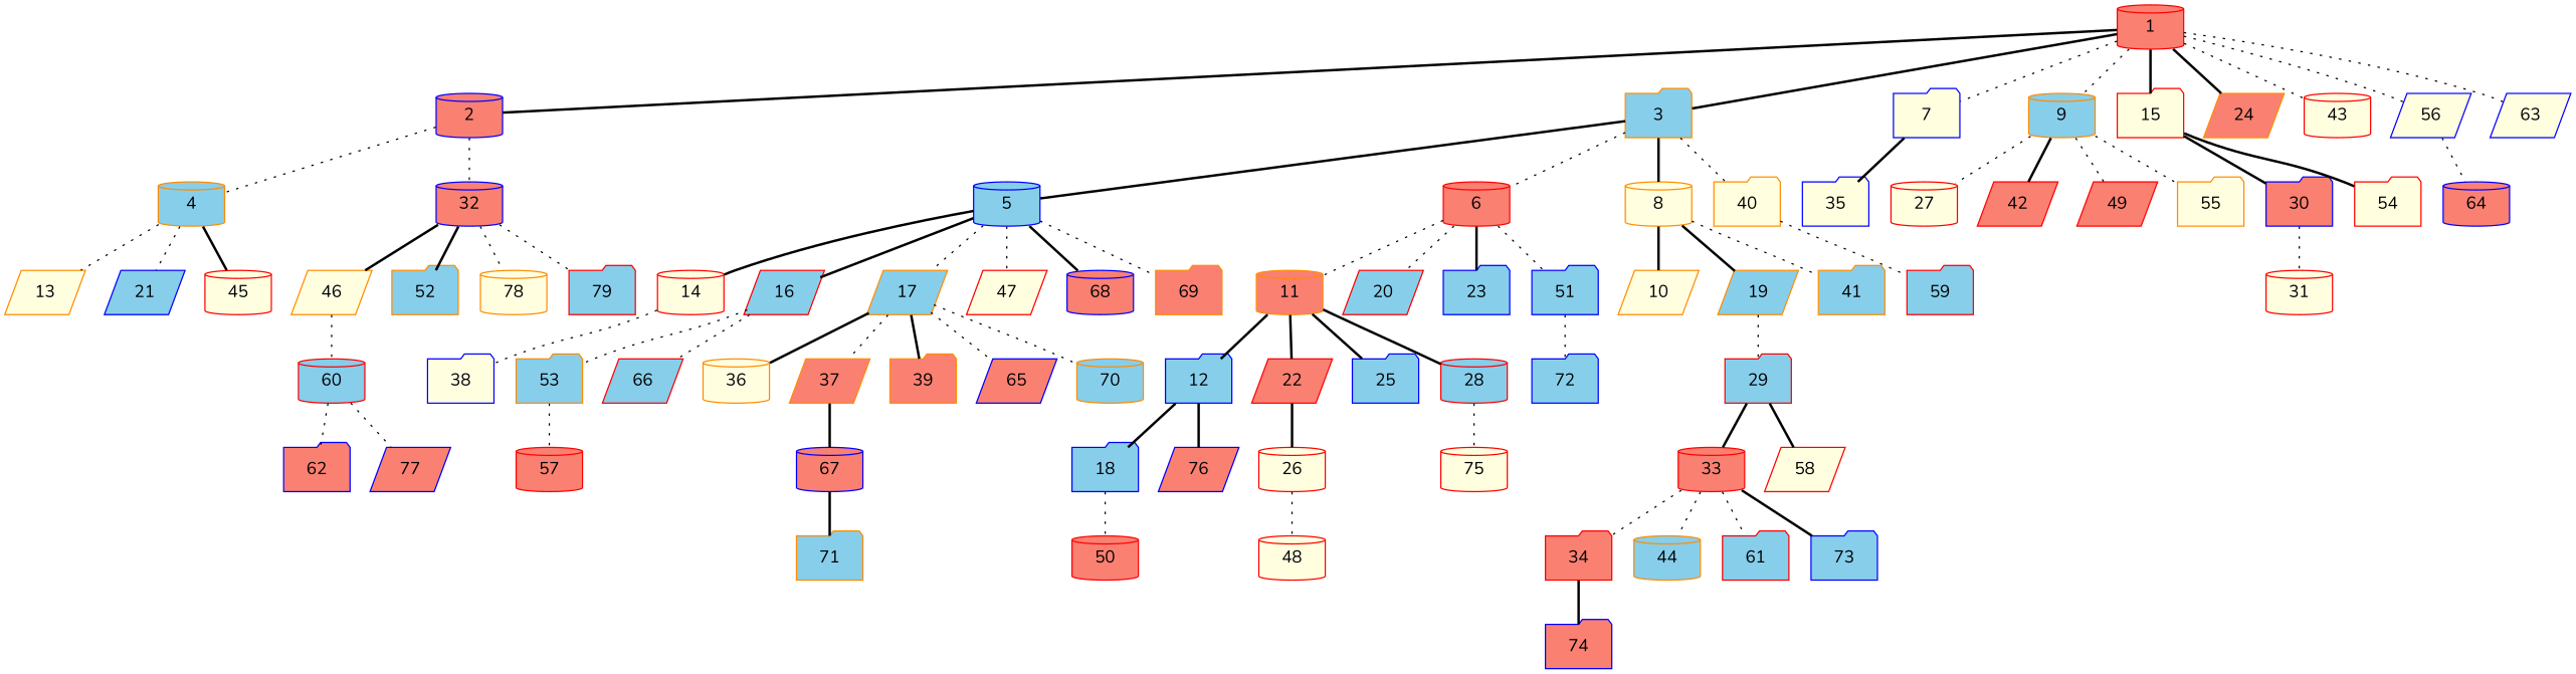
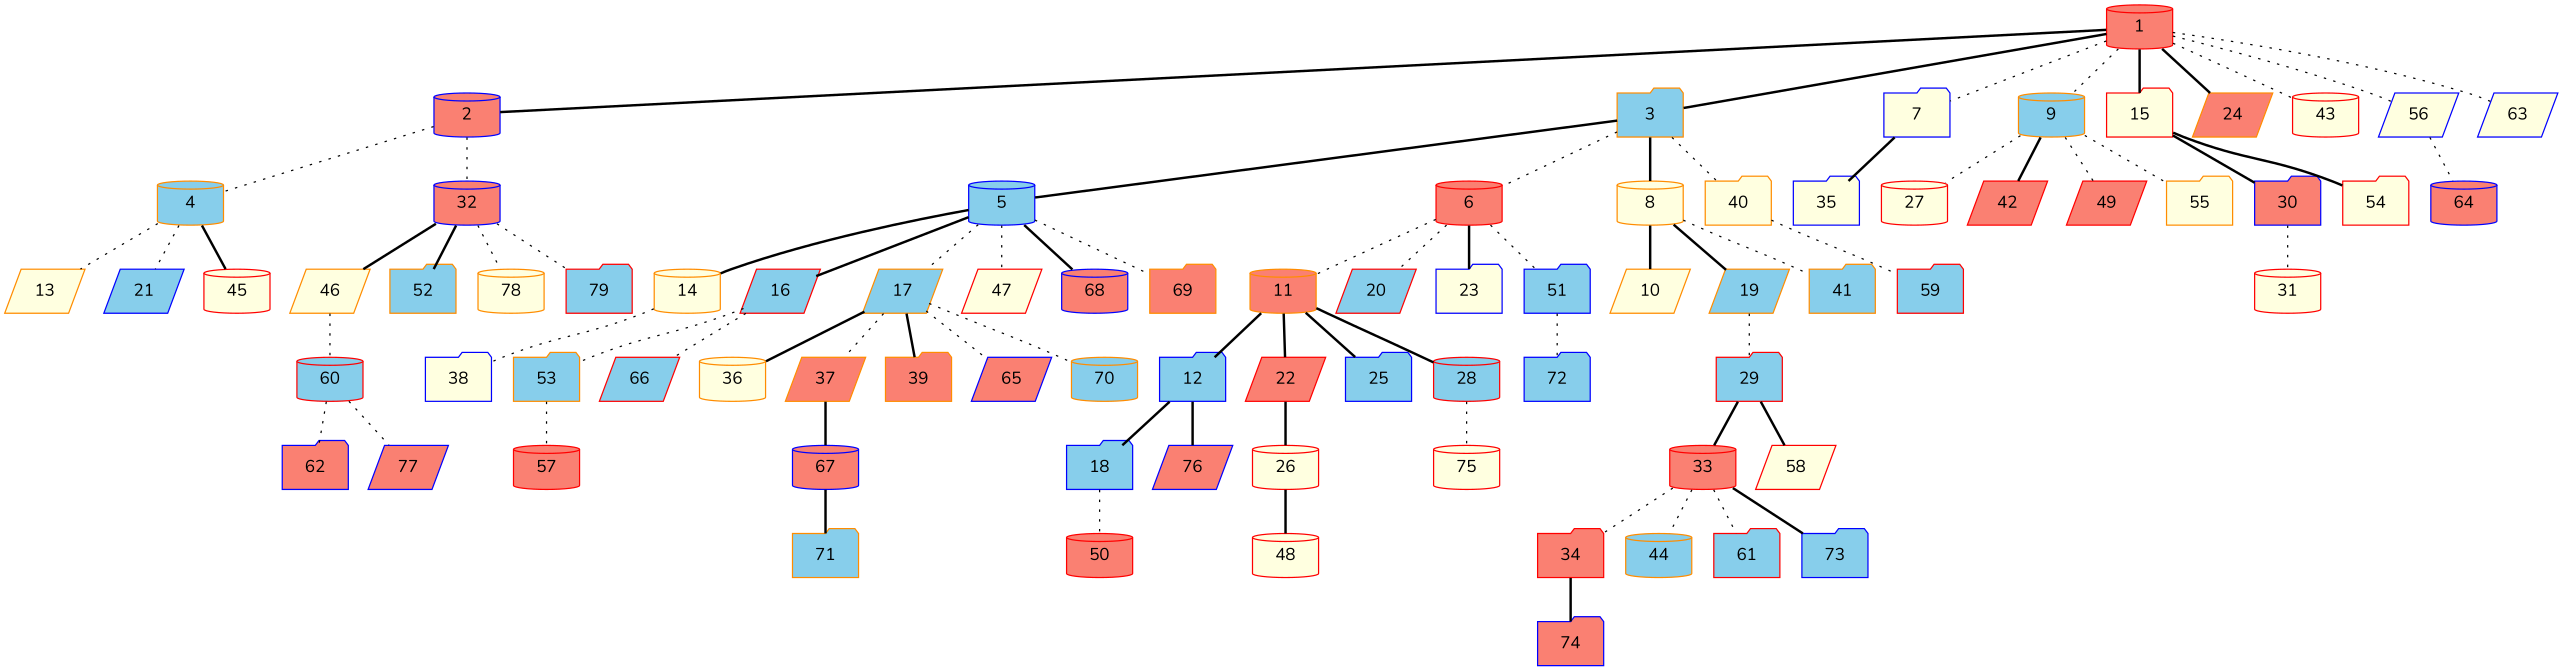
  graph {
    fontname=Nunito
    node [color=red fillcolor=skyblue fontname=Nunito shape=cylinder style=filled]
    edge [fontname=Nunito style=dotted]
    1 [fillcolor=salmon]
    2 [color=blue fillcolor=salmon]
    3 [color=darkorange shape=folder]
    7 [color=blue fillcolor=lightyellow shape=folder]
    9 [color=darkorange]
    15 [fillcolor=lightyellow shape=folder]
    24 [color=darkorange fillcolor=salmon shape=parallelogram]
    43 [fillcolor=lightyellow]
    56 [color=blue fillcolor=lightyellow shape=parallelogram]
    63 [color=blue fillcolor=lightyellow shape=parallelogram]
    4 [color=darkorange]
    32 [color=blue fillcolor=salmon]
    5 [color=blue]
    6 [fillcolor=salmon]
    8 [color=darkorange fillcolor=lightyellow]
    40 [color=darkorange fillcolor=lightyellow shape=folder]
    35 [color=blue fillcolor=lightyellow shape=folder]
    27 [fillcolor=lightyellow]
    42 [fillcolor=salmon shape=parallelogram]
    49 [fillcolor=salmon shape=parallelogram]
    55 [color=darkorange fillcolor=lightyellow shape=folder]
    30 [color=blue fillcolor=salmon shape=folder]
    54 [fillcolor=lightyellow shape=folder]
    64 [color=blue fillcolor=salmon]
    13 [color=darkorange fillcolor=lightyellow shape=parallelogram]
    21 [color=blue shape=parallelogram]
    45 [fillcolor=lightyellow]
    46 [color=darkorange fillcolor=lightyellow shape=parallelogram]
    52 [color=darkorange shape=folder]
    78 [color=darkorange fillcolor=lightyellow]
    79 [shape=folder]
-   14 [fillcolor=lightyellow]
+   14 [color=darkorange fillcolor=lightyellow]
    16 [shape=parallelogram]
    17 [color=darkorange shape=parallelogram]
    47 [fillcolor=lightyellow shape=parallelogram]
    68 [color=blue fillcolor=salmon]
    69 [color=darkorange fillcolor=salmon shape=folder]
    11 [color=darkorange fillcolor=salmon]
    20 [shape=parallelogram]
-   23 [color=blue shape=folder]
+   23 [color=blue fillcolor=lightyellow shape=folder]
    51 [color=blue shape=folder]
    10 [color=darkorange fillcolor=lightyellow shape=parallelogram]
    19 [color=darkorange shape=parallelogram]
    41 [color=darkorange shape=folder]
    59 [shape=folder]
    38 [color=blue fillcolor=lightyellow shape=folder]
    53 [color=darkorange shape=folder]
    66 [shape=parallelogram]
    36 [color=darkorange fillcolor=lightyellow]
    37 [color=darkorange fillcolor=salmon shape=parallelogram]
    39 [color=darkorange fillcolor=salmon shape=folder]
    65 [color=blue fillcolor=salmon shape=parallelogram]
    70 [color=darkorange]
    12 [color=blue shape=folder]
    22 [fillcolor=salmon shape=parallelogram]
    25 [color=blue shape=folder]
    28
    72 [color=blue shape=folder]
    29 [shape=folder]
    18 [color=blue shape=folder]
    76 [color=blue fillcolor=salmon shape=parallelogram]
    26 [fillcolor=lightyellow]
    75 [fillcolor=lightyellow]
    50 [fillcolor=salmon]
    31 [fillcolor=lightyellow]
    57 [fillcolor=salmon]
    67 [color=blue fillcolor=salmon]
    33 [fillcolor=salmon]
    58 [fillcolor=lightyellow shape=parallelogram]
    48 [fillcolor=lightyellow]
    34 [fillcolor=salmon shape=folder]
    44 [color=darkorange]
    61 [shape=folder]
    73 [color=blue shape=folder]
    60
    74 [color=blue fillcolor=salmon shape=folder]
    71 [color=darkorange shape=folder]
    62 [color=blue fillcolor=salmon shape=folder]
    77 [color=blue fillcolor=salmon shape=parallelogram]
    1 -- 2 [style=bold]
    1 -- 3 [style=bold]
    1 -- 7
    1 -- 9
    1 -- 15 [style=bold]
    1 -- 24 [style=bold]
    1 -- 43
    1 -- 56
    1 -- 63
    2 -- 4
    2 -- 32
    3 -- 5 [style=bold]
    3 -- 6
    3 -- 8 [style=bold]
    3 -- 40
    7 -- 35 [style=bold]
    9 -- 27
    9 -- 42 [style=bold]
    9 -- 49
    9 -- 55
    15 -- 30 [style=bold]
    15 -- 54 [style=bold]
    56 -- 64
    4 -- 13
    4 -- 21
    4 -- 45 [style=bold]
    32 -- 46 [style=bold]
    32 -- 52 [style=bold]
    32 -- 78
    32 -- 79
    5 -- 14 [style=bold]
    5 -- 16 [style=bold]
    5 -- 17
    5 -- 47
    5 -- 68 [style=bold]
    5 -- 69
    6 -- 11
    6 -- 20
    6 -- 23 [style=bold]
    6 -- 51
    8 -- 10 [style=bold]
    8 -- 19 [style=bold]
    8 -- 41
    40 -- 59
    30 -- 31
    46 -- 60
    14 -- 38
    16 -- 53
    16 -- 66
    17 -- 36 [style=bold]
    17 -- 37
    17 -- 39 [style=bold]
    17 -- 65
    17 -- 70
    11 -- 12 [style=bold]
    11 -- 22 [style=bold]
    11 -- 25 [style=bold]
    11 -- 28 [style=bold]
    51 -- 72
    19 -- 29
    53 -- 57
    37 -- 67 [style=bold]
    12 -- 18 [style=bold]
    12 -- 76 [style=bold]
    22 -- 26 [style=bold]
    28 -- 75
    29 -- 33 [style=bold]
    29 -- 58 [style=bold]
    18 -- 50
-   26 -- 48
+   26 -- 48 [style=bold]
    67 -- 71 [style=bold]
    33 -- 34
    33 -- 44
    33 -- 61
    33 -- 73 [style=bold]
    34 -- 74 [style=bold]
    60 -- 62
    60 -- 77
  }
